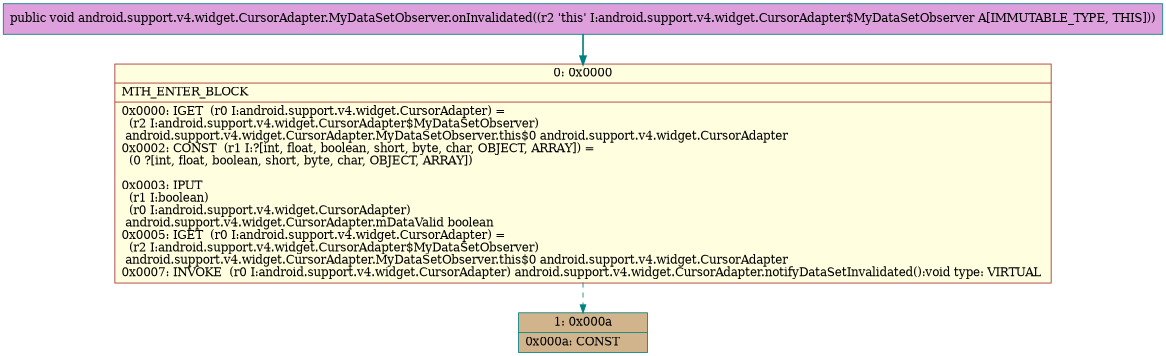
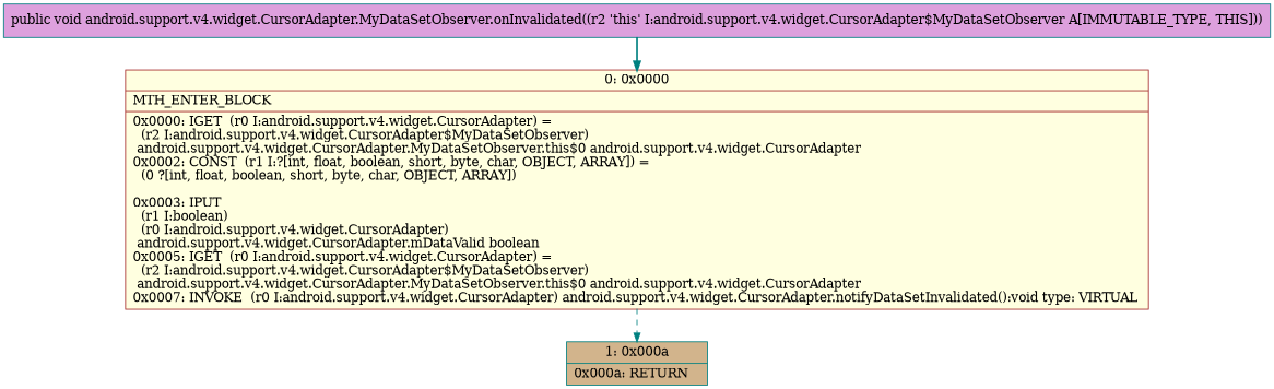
  digraph {
    node [shape=record style=filled color=teal]
    edge [color=teal]
    n1 [label="{0\:\ 0x0000|MTH_ENTER_BLOCK\l|0x0000: IGET  (r0 I:android.support.v4.widget.CursorAdapter) = \l  (r2 I:android.support.v4.widget.CursorAdapter$MyDataSetObserver)\l android.support.v4.widget.CursorAdapter.MyDataSetObserver.this$0 android.support.v4.widget.CursorAdapter \l0x0002: CONST  (r1 I:?[int, float, boolean, short, byte, char, OBJECT, ARRAY]) = \l  (0 ?[int, float, boolean, short, byte, char, OBJECT, ARRAY])\l \l0x0003: IPUT  \l  (r1 I:boolean)\l  (r0 I:android.support.v4.widget.CursorAdapter)\l android.support.v4.widget.CursorAdapter.mDataValid boolean \l0x0005: IGET  (r0 I:android.support.v4.widget.CursorAdapter) = \l  (r2 I:android.support.v4.widget.CursorAdapter$MyDataSetObserver)\l android.support.v4.widget.CursorAdapter.MyDataSetObserver.this$0 android.support.v4.widget.CursorAdapter \l0x0007: INVOKE  (r0 I:android.support.v4.widget.CursorAdapter) android.support.v4.widget.CursorAdapter.notifyDataSetInvalidated():void type: VIRTUAL \l}" fillcolor=lightyellow color=brown]
-   n2 [label="{1\:\ 0x000a|0x000a: CONST   \l}" fillcolor=tan]
+   n2 [label="{1\:\ 0x000a|0x000a: RETURN   \l}" fillcolor=tan]
    n3 [label="{public void android.support.v4.widget.CursorAdapter.MyDataSetObserver.onInvalidated((r2 'this' I:android.support.v4.widget.CursorAdapter$MyDataSetObserver A[IMMUTABLE_TYPE, THIS])) }" fillcolor=plum]
    n1 -> n2 [style=dashed]
    n3 -> n1 [style=bold]
  }
